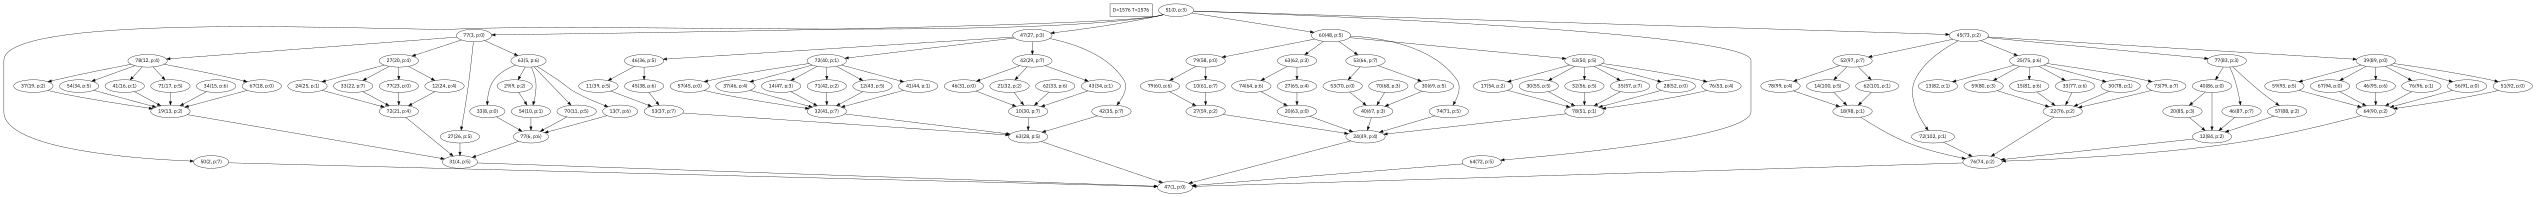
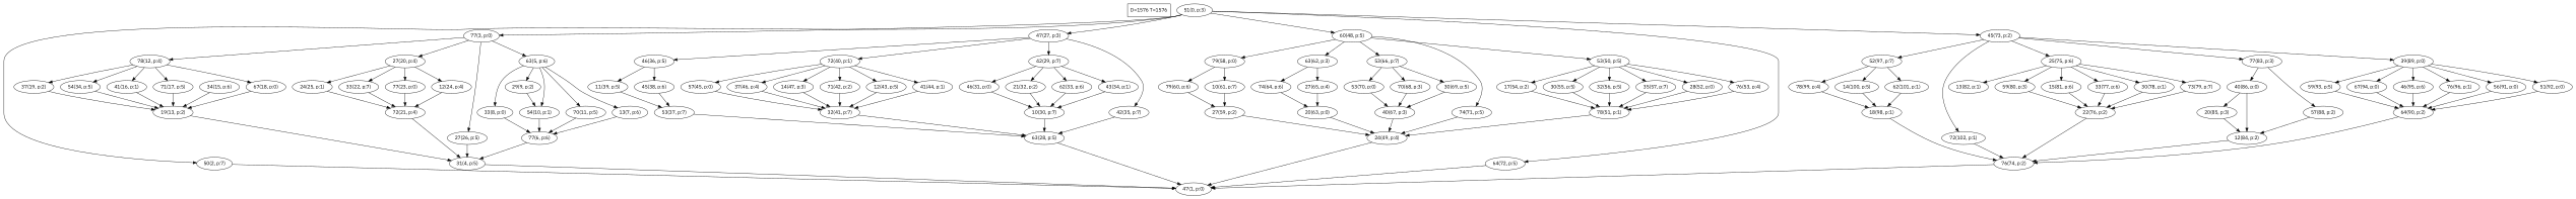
  digraph {
    fontname="IBM Plex Sans"
    node [fontname="IBM Plex Sans"]
    edge [fontname="IBM Plex Sans"]
    n1 [label="D=1576 T=1576" shape=box]
    n2 [label="51(0, p:3)"]
    n3 [label="50(2, p:7)"]
    n4 [label="77(3, p:0)"]
    n5 [label="47(27, p:3)"]
    n6 [label="60(48, p:5)"]
    n7 [label="64(72, p:5)"]
    n8 [label="45(73, p:2)"]
    n9 [label="47(1, p:0)"]
    n10 [label="63(5, p:6)"]
    n11 [label="78(12, p:4)"]
    n12 [label="27(20, p:4)"]
    n13 [label="27(26, p:5)"]
    n14 [label="42(29, p:7)"]
    n15 [label="42(35, p:7)"]
    n16 [label="46(36, p:5)"]
    n17 [label="72(40, p:1)"]
    n18 [label="53(50, p:5)"]
    n19 [label="79(58, p:0)"]
    n20 [label="63(62, p:3)"]
    n21 [label="53(66, p:7)"]
    n22 [label="74(71, p:5)"]
    n23 [label="25(75, p:6)"]
    n24 [label="77(83, p:3)"]
    n25 [label="39(89, p:0)"]
    n26 [label="52(97, p:7)"]
    n27 [label="72(102, p:1)"]
    n28 [label="13(7, p:6)"]
    n29 [label="33(8, p:0)"]
    n30 [label="29(9, p:2)"]
    n31 [label="54(10, p:1)"]
    n32 [label="70(11, p:5)"]
    n33 [label="54(34, p:5)"]
    n34 [label="41(16, p:1)"]
    n35 [label="71(17, p:5)"]
    n36 [label="67(18, p:0)"]
    n37 [label="37(19, p:2)"]
    n38 [label="33(22, p:7)"]
    n39 [label="77(23, p:0)"]
    n40 [label="12(24, p:4)"]
    n41 [label="24(25, p:1)"]
    n42 [label="31(4, p:5)"]
    n43 [label="77(6, p:6)"]
    n44 [label="19(13, p:2)"]
    n45 [label="34(15, p:6)"]
    n46 [label="72(21, p:4)"]
    n47 [label="46(31, p:0)"]
    n48 [label="21(32, p:2)"]
    n49 [label="62(33, p:6)"]
    n50 [label="43(34, p:1)"]
    n51 [label="63(28, p:5)"]
    n52 [label="45(38, p:6)"]
    n53 [label="11(39, p:5)"]
    n54 [label="71(42, p:2)"]
    n55 [label="12(43, p:5)"]
    n56 [label="41(44, p:1)"]
    n57 [label="57(45, p:0)"]
    n58 [label="37(46, p:4)"]
    n59 [label="14(47, p:3)"]
    n60 [label="10(30, p:7)"]
    n61 [label="53(37, p:7)"]
    n62 [label="32(41, p:7)"]
    n63 [label="28(52, p:0)"]
    n64 [label="76(53, p:4)"]
    n65 [label="17(54, p:2)"]
    n66 [label="30(55, p:5)"]
    n67 [label="32(56, p:5)"]
    n68 [label="35(57, p:7)"]
    n69 [label="79(60, p:6)"]
    n70 [label="10(61, p:7)"]
    n71 [label="74(64, p:6)"]
    n72 [label="27(65, p:4)"]
    n73 [label="70(68, p:3)"]
    n74 [label="30(69, p:5)"]
    n75 [label="53(70, p:0)"]
    n76 [label="24(49, p:4)"]
    n77 [label="78(51, p:1)"]
    n78 [label="27(59, p:2)"]
    n79 [label="20(63, p:0)"]
    n80 [label="40(67, p:3)"]
    n81 [label="33(77, p:6)"]
    n82 [label="30(78, p:1)"]
    n83 [label="73(79, p:7)"]
    n84 [label="59(80, p:3)"]
    n85 [label="15(81, p:6)"]
    n86 [label="13(82, p:1)"]
    n87 [label="40(86, p:0)"]
-   n88 [label="46(87, p:7)"]
    n89 [label="57(88, p:2)"]
    n90 [label="56(91, p:0)"]
    n91 [label="51(92, p:0)"]
    n92 [label="59(93, p:5)"]
    n93 [label="67(94, p:0)"]
    n94 [label="46(95, p:6)"]
    n95 [label="76(96, p:1)"]
    n96 [label="78(99, p:4)"]
    n97 [label="14(100, p:5)"]
    n98 [label="62(101, p:1)"]
    n99 [label="76(74, p:2)"]
    n100 [label="22(76, p:2)"]
    n101 [label="20(85, p:3)"]
    n102 [label="12(84, p:2)"]
    n103 [label="64(90, p:2)"]
    n104 [label="18(98, p:1)"]
    n2 -> n3
    n2 -> n4
    n2 -> n5
    n2 -> n6
    n2 -> n7
    n2 -> n8
    n3 -> n9
    n4 -> n10
    n4 -> n11
    n4 -> n12
    n4 -> n13
    n5 -> n14
    n5 -> n15
    n5 -> n16
    n5 -> n17
    n6 -> n18
    n6 -> n19
    n6 -> n20
    n6 -> n21
    n6 -> n22
    n7 -> n9
    n8 -> n23
    n8 -> n24
    n8 -> n25
    n8 -> n26
    n8 -> n27
    n10 -> n28
    n10 -> n29
    n10 -> n30
    n10 -> n31
    n10 -> n32
    n11 -> n33
    n11 -> n34
    n11 -> n35
    n11 -> n36
    n11 -> n37
    n12 -> n38
    n12 -> n39
    n12 -> n40
    n12 -> n41
    n13 -> n42
    n14 -> n47
    n14 -> n48
+   n14 -> n49
    n14 -> n50
    n15 -> n51
    n16 -> n52
    n16 -> n53
    n17 -> n54
    n17 -> n55
    n17 -> n56
    n17 -> n57
    n17 -> n58
    n17 -> n59
    n18 -> n63
    n18 -> n64
    n18 -> n65
    n18 -> n66
    n18 -> n67
    n18 -> n68
    n19 -> n69
    n19 -> n70
    n20 -> n71
    n20 -> n72
+   n21 -> n73
    n21 -> n74
    n21 -> n75
    n22 -> n76
    n23 -> n81
    n23 -> n82
    n23 -> n83
    n23 -> n84
    n23 -> n85
    n23 -> n86
    n24 -> n87
-   n24 -> n88
    n24 -> n89
    n25 -> n90
    n25 -> n91
    n25 -> n92
    n25 -> n93
    n25 -> n94
    n25 -> n95
    n26 -> n96
    n26 -> n97
    n26 -> n98
    n27 -> n99
    n28 -> n43
    n29 -> n43
    n30 -> n31
    n31 -> n43
    n32 -> n43
    n33 -> n44
    n34 -> n44
    n35 -> n44
    n36 -> n44
    n37 -> n44
    n38 -> n46
    n39 -> n46
    n40 -> n46
    n41 -> n46
    n42 -> n9
    n43 -> n42
    n44 -> n42
    n45 -> n44
    n46 -> n42
    n47 -> n60
    n48 -> n60
    n49 -> n60
    n50 -> n60
    n51 -> n9
    n52 -> n61
    n53 -> n61
    n54 -> n62
    n55 -> n62
    n56 -> n62
    n57 -> n62
    n58 -> n62
    n59 -> n62
    n60 -> n51
    n61 -> n51
    n62 -> n51
    n63 -> n77
    n64 -> n77
    n65 -> n77
    n66 -> n77
    n67 -> n77
    n68 -> n77
    n69 -> n78
    n70 -> n78
    n71 -> n79
    n72 -> n79
    n73 -> n80
    n74 -> n80
    n75 -> n80
    n76 -> n9
    n77 -> n76
    n78 -> n76
    n79 -> n76
    n80 -> n76
    n81 -> n100
    n82 -> n100
    n83 -> n100
    n84 -> n100
    n85 -> n100
    n87 -> n101
    n87 -> n102
-   n88 -> n102
    n89 -> n102
    n90 -> n103
    n91 -> n103
    n92 -> n103
    n93 -> n103
    n94 -> n103
    n95 -> n103
    n96 -> n104
    n97 -> n104
    n98 -> n104
    n99 -> n9
    n100 -> n99
    n101 -> n102
    n102 -> n99
    n103 -> n99
    n104 -> n99
  }
